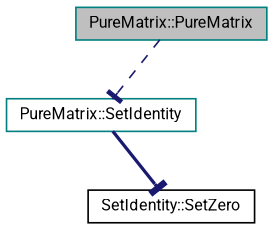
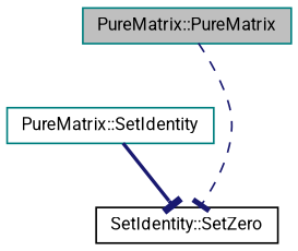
  digraph {
    fontname=Roboto
    rankdir=TB
    node [color=teal fillcolor=white fontname=Roboto fontsize=10 shape=record style=filled]
    edge [arrowhead=tee color=midnightblue fontname=Roboto fontsize=10 labelfontname=Helvetica labelfontsize=10]
    n1 [fillcolor=grey75 fontcolor=black height=0.2 label="PureMatrix::PureMatrix" width=0.4]
    n2 [height=0.2 label="PureMatrix::SetIdentity" width=0.4]
    n3 [color=black height=0.2 label="SetIdentity::SetZero" width=0.4]
-   n1 -> n2 [style=dashed]
+   n1 -> n3 [style=dashed]
    n2 -> n3 [style=bold]
  }
